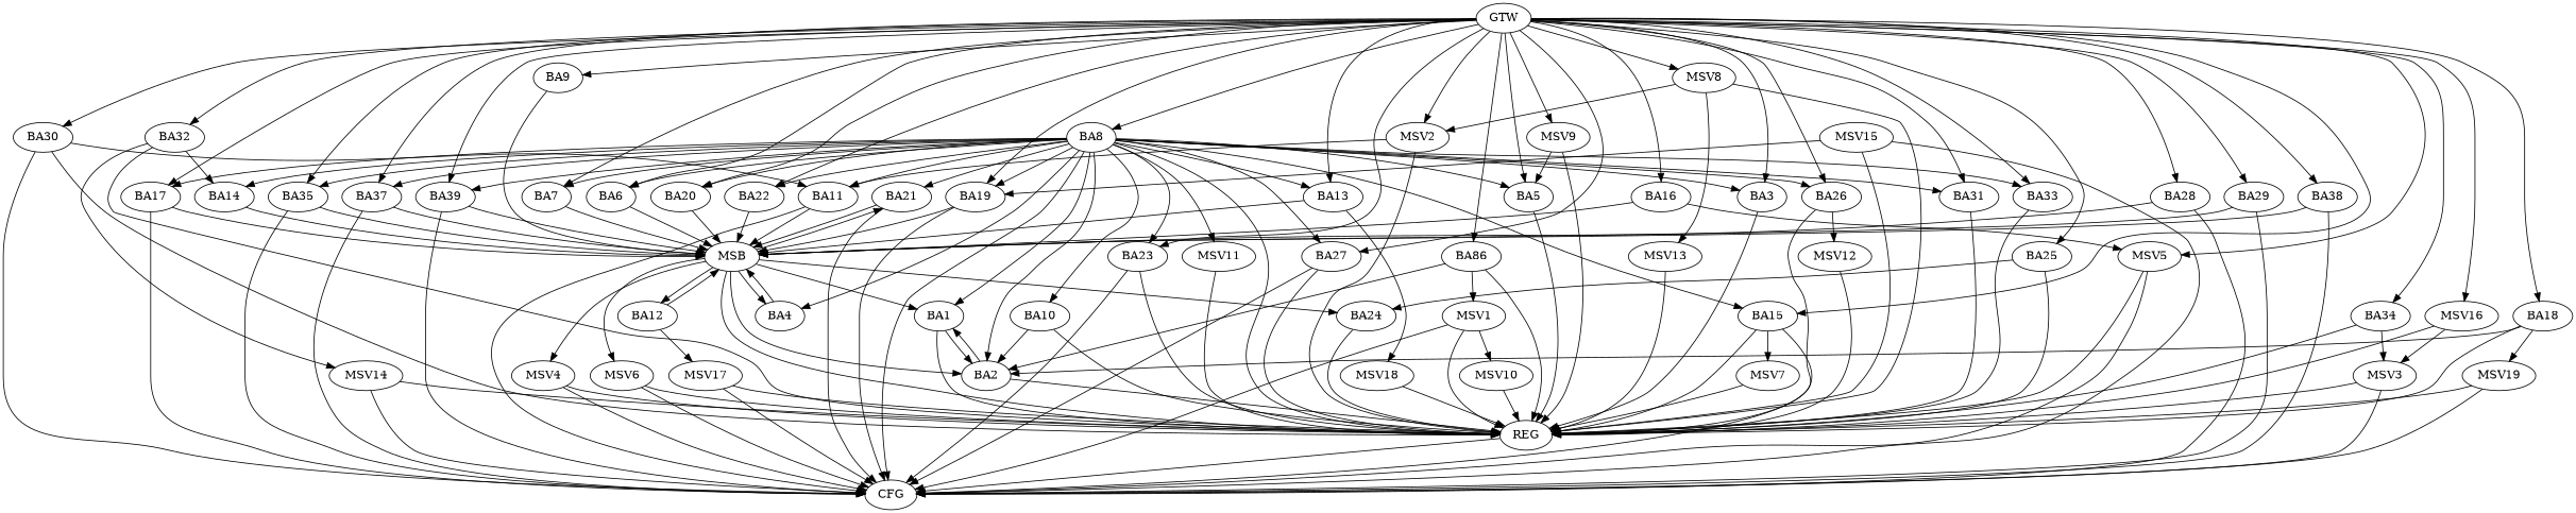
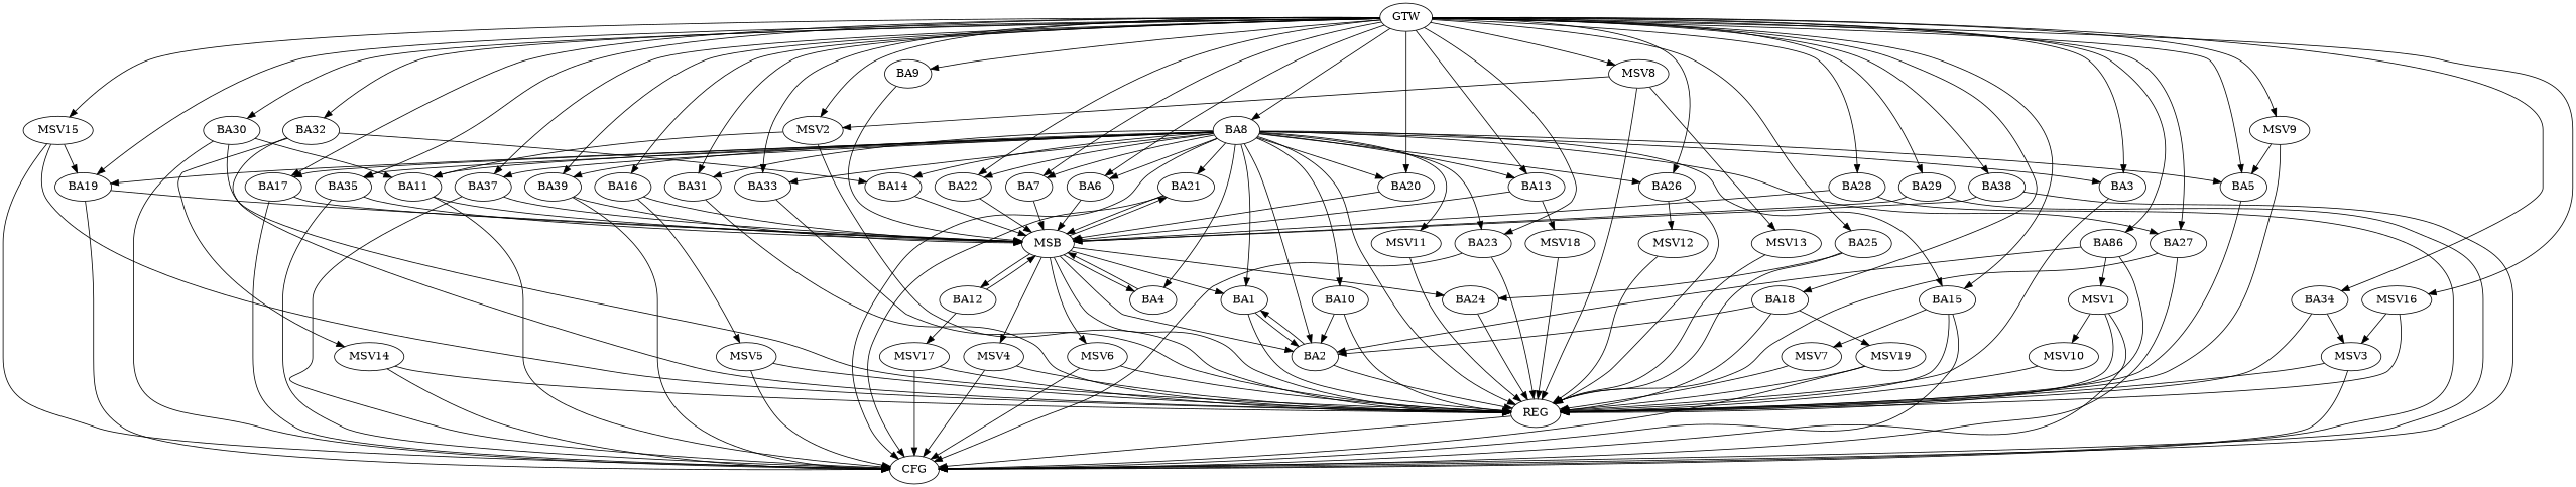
  strict digraph {
    n1 [label=BA1]
    n2 [label=BA2]
    n3 [label=REG]
    n4 [label=CFG]
    n5 [label=BA3]
    n6 [label=BA4]
    n7 [label=MSB]
    n8 [label=BA21]
    n9 [label=BA12]
    n10 [label=BA24]
    n11 [label=MSV4]
    n12 [label=MSV6]
    n13 [label=BA5]
    n14 [label=BA6]
    n15 [label=BA7]
    n16 [label=BA8]
    n17 [label=BA10]
    n18 [label=BA11]
    n19 [label=BA13]
    n20 [label=BA14]
    n21 [label=BA15]
    n22 [label=BA17]
    n23 [label=BA19]
    n24 [label=BA20]
    n25 [label=BA22]
    n26 [label=BA23]
    n27 [label=BA26]
    n28 [label=BA27]
    n29 [label=BA31]
    n30 [label=BA33]
    n31 [label=BA35]
    n32 [label=BA37]
    n33 [label=BA39]
    n34 [label=MSV11]
    n35 [label=MSV18]
    n36 [label=MSV7]
    n37 [label=MSV12]
    n38 [label=BA9]
    n39 [label=MSV17]
    n40 [label=BA16]
    n41 [label=MSV5]
    n42 [label=BA18]
    n43 [label=MSV19]
    n44 [label=BA25]
    n45 [label=BA28]
    n46 [label=BA29]
    n47 [label=BA30]
    n48 [label=BA32]
    n49 [label=MSV14]
    n50 [label=BA34]
    n51 [label=MSV3]
    n52 [label=BA86]
    n53 [label=MSV1]
    n54 [label=MSV10]
    n55 [label=BA38]
    n56 [label=GTW]
    n57 [label=MSV2]
    n58 [label=MSV8]
    n59 [label=MSV9]
    n60 [label=MSV15]
    n61 [label=MSV16]
    n62 [label=MSV13]
    n1 -> n2
    n1 -> n3
    n2 -> n1
    n2 -> n3
    n3 -> n4
    n5 -> n3
    n6 -> n7
    n7 -> n1
    n7 -> n2
    n7 -> n3
    n7 -> n6
    n7 -> n8
    n7 -> n9
    n7 -> n10
    n7 -> n11
    n7 -> n12
    n8 -> n4
    n8 -> n7
    n9 -> n7
    n9 -> n39
    n10 -> n3
    n11 -> n3
    n11 -> n4
    n12 -> n3
    n12 -> n4
    n13 -> n3
    n14 -> n7
    n15 -> n7
    n16 -> n1
    n16 -> n2
    n16 -> n3
    n16 -> n4
    n16 -> n5
    n16 -> n6
    n16 -> n8
    n16 -> n13
    n16 -> n14
    n16 -> n15
    n16 -> n17
    n16 -> n18
    n16 -> n19
    n16 -> n20
    n16 -> n21
    n16 -> n22
    n16 -> n23
    n16 -> n24
    n16 -> n25
    n16 -> n26
    n16 -> n27
    n16 -> n28
    n16 -> n29
    n16 -> n30
    n16 -> n31
    n16 -> n32
    n16 -> n33
    n16 -> n34
    n17 -> n2
    n17 -> n3
    n18 -> n4
    n18 -> n7
    n19 -> n7
    n19 -> n35
    n20 -> n7
    n21 -> n3
    n21 -> n4
    n21 -> n36
    n22 -> n4
    n22 -> n7
    n23 -> n4
    n23 -> n7
    n24 -> n7
    n25 -> n7
    n26 -> n3
    n26 -> n4
    n27 -> n3
    n27 -> n37
    n28 -> n3
    n28 -> n4
    n29 -> n3
    n30 -> n3
    n31 -> n4
    n31 -> n7
    n32 -> n4
    n32 -> n7
    n33 -> n4
    n33 -> n7
    n34 -> n3
    n35 -> n3
    n36 -> n3
    n37 -> n3
    n38 -> n7
    n39 -> n3
    n39 -> n4
    n40 -> n7
    n40 -> n41
    n41 -> n3
    n41 -> n4
    n42 -> n2
    n42 -> n3
    n42 -> n43
    n43 -> n3
    n43 -> n4
    n44 -> n3
    n44 -> n10
    n45 -> n4
    n45 -> n7
    n46 -> n4
    n46 -> n7
    n47 -> n3
    n47 -> n4
    n47 -> n18
    n48 -> n3
    n48 -> n20
    n48 -> n49
    n49 -> n3
    n49 -> n4
    n50 -> n3
    n50 -> n51
    n51 -> n3
    n51 -> n4
    n52 -> n2
    n52 -> n3
    n52 -> n53
    n53 -> n3
    n53 -> n4
    n53 -> n54
    n54 -> n3
    n55 -> n4
    n55 -> n7
    n56 -> n5
    n56 -> n13
    n56 -> n14
    n56 -> n15
    n56 -> n16
    n56 -> n19
    n56 -> n21
    n56 -> n22
    n56 -> n23
    n56 -> n24
    n56 -> n25
    n56 -> n26
    n56 -> n27
    n56 -> n28
    n56 -> n29
    n56 -> n30
    n56 -> n31
    n56 -> n32
    n56 -> n33
    n56 -> n38
    n56 -> n40
    n56 -> n42
    n56 -> n44
    n56 -> n45
    n56 -> n46
    n56 -> n47
    n56 -> n48
    n56 -> n50
    n56 -> n52
    n56 -> n55
    n56 -> n57
    n56 -> n58
    n56 -> n59
-   n56 -> n41
+   n56 -> n60
    n56 -> n61
    n57 -> n3
    n57 -> n18
    n58 -> n3
    n58 -> n57
    n58 -> n62
    n59 -> n3
    n59 -> n13
    n60 -> n3
    n60 -> n4
    n60 -> n23
    n61 -> n3
    n61 -> n51
    n62 -> n3
  }
